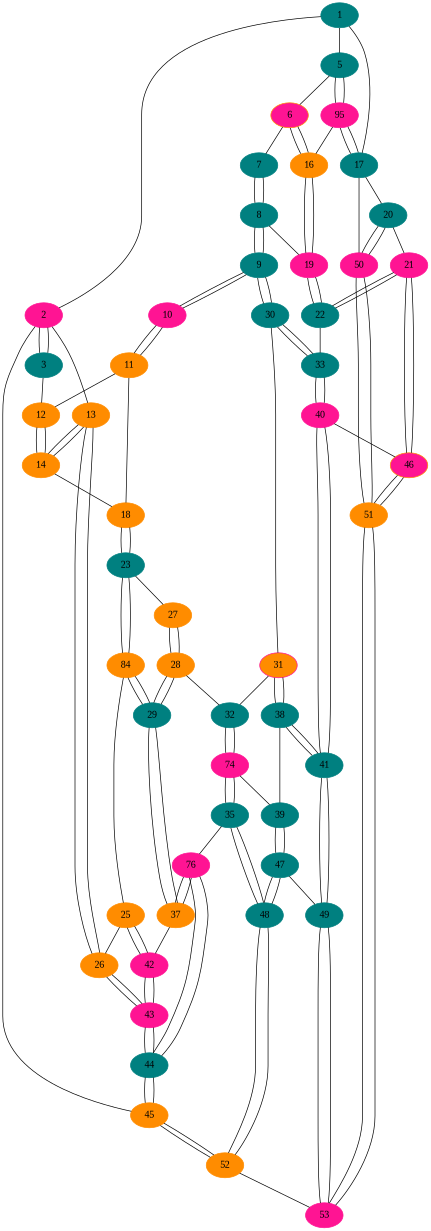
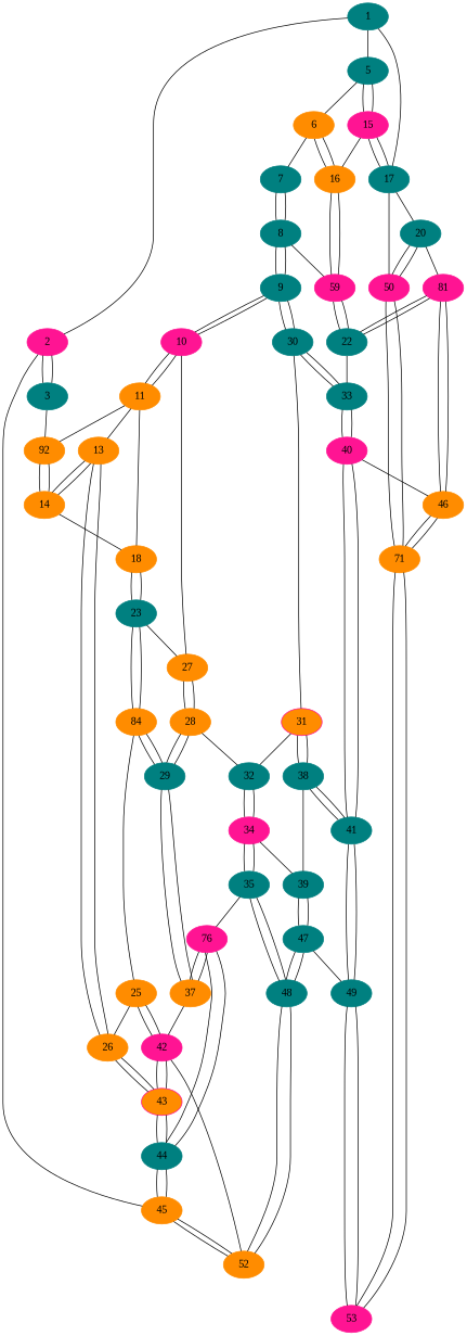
  graph {
    fontname="Liberation Serif"
    node [color=teal fontname="Liberation Serif" style=filled]
    edge [fontname="Liberation Serif"]
    2 [color=deeppink]
    1
    5
    17
    3
    13 [color=darkorange]
    45 [color=darkorange]
-   6 [color=darkorange fillcolor=deeppink]
-   15 [color=deeppink label=95]
+   6 [color=darkorange]
+   15 [color=deeppink]
    20
    50 [color=deeppink]
-   12 [color=darkorange]
+   12 [color=darkorange label=92]
    14 [color=darkorange]
    26 [color=darkorange]
    52 [color=darkorange]
    7
    8
    16 [color=darkorange]
-   19 [color=deeppink]
+   19 [color=deeppink label=59]
    9
    10 [color=deeppink]
    30
    22
    11 [color=darkorange]
    27 [color=darkorange]
    33
    31 [color=deeppink fillcolor=darkorange]
    18 [color=darkorange]
    28 [color=darkorange]
    23
-   43 [color=deeppink]
-   21 [color=deeppink]
-   51 [color=darkorange]
+   43 [color=deeppink fillcolor=darkorange]
+   21 [color=deeppink label=81]
+   51 [color=darkorange label=71]
    n34 [color=darkorange label=84]
-   46 [color=darkorange fillcolor=deeppink]
+   46 [color=darkorange]
    40 [color=deeppink]
    25 [color=darkorange]
    29
    42 [color=deeppink]
    37 [color=darkorange]
    44
    32
-   34 [color=deeppink label=74]
+   34 [color=deeppink]
    38
    39
    41
    35
    n48 [color=deeppink label=76]
    48
    47
    49
    53 [color=deeppink]
    2 -- 3
    2 -- 3
-   2 -- 13
+   11 -- 13
    2 -- 45
    1 -- 2
    1 -- 5
    1 -- 17
    5 -- 6
    5 -- 15
    5 -- 15
    17 -- 20
    17 -- 50
    3 -- 12
    13 -- 14
    13 -- 14
    13 -- 26
    13 -- 26
    45 -- 52
    45 -- 52
    6 -- 7
    6 -- 16
    6 -- 16
    15 -- 17
    15 -- 17
    15 -- 16
    20 -- 50
    20 -- 50
    20 -- 21
    50 -- 51
    50 -- 51
    12 -- 14
    12 -- 14
    14 -- 18
    26 -- 43
    26 -- 43
-   52 -- 53
+   52 -- 42
    7 -- 8
    7 -- 8
    8 -- 19
    8 -- 9
    8 -- 9
    16 -- 19
    16 -- 19
    19 -- 22
    19 -- 22
    9 -- 10
    9 -- 10
    9 -- 30
    9 -- 30
    10 -- 11
    10 -- 11
+   10 -- 27
    30 -- 33
    30 -- 33
    30 -- 31
    22 -- 33
    11 -- 12
    11 -- 18
    27 -- 28
    27 -- 28
    33 -- 40
    33 -- 40
    31 -- 32
    31 -- 38
    31 -- 38
    18 -- 23
    18 -- 23
    28 -- 29
    28 -- 29
    28 -- 32
    23 -- 27
    23 -- n34
    23 -- n34
    43 -- 44
    43 -- 44
    21 -- 22
    21 -- 22
    21 -- 46
    21 -- 46
    51 -- 53
    51 -- 53
    n34 -- 25
    n34 -- 29
    n34 -- 29
    46 -- 51
    46 -- 51
    40 -- 46
    40 -- 41
    40 -- 41
    25 -- 26
    25 -- 42
    25 -- 42
    29 -- 37
    29 -- 37
    42 -- 43
    42 -- 43
    37 -- 42
    44 -- 45
    44 -- 45
    32 -- 34
    32 -- 34
    34 -- 39
    34 -- 35
    34 -- 35
    38 -- 39
    38 -- 41
    38 -- 41
    39 -- 47
    39 -- 47
    41 -- 49
    41 -- 49
    35 -- n48
    35 -- 48
    35 -- 48
    n48 -- 37
    n48 -- 37
    n48 -- 44
    n48 -- 44
    48 -- 52
    48 -- 52
    47 -- 48
    47 -- 48
    47 -- 49
    49 -- 53
    49 -- 53
  }
